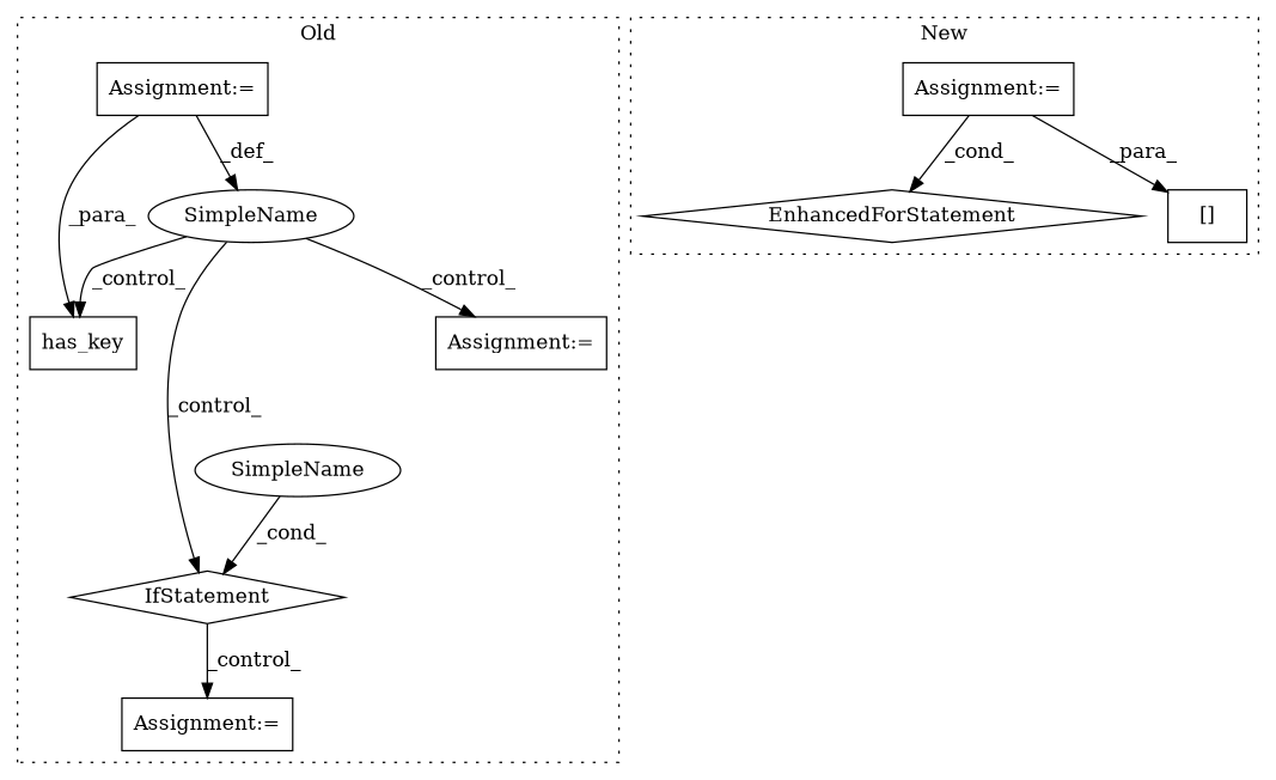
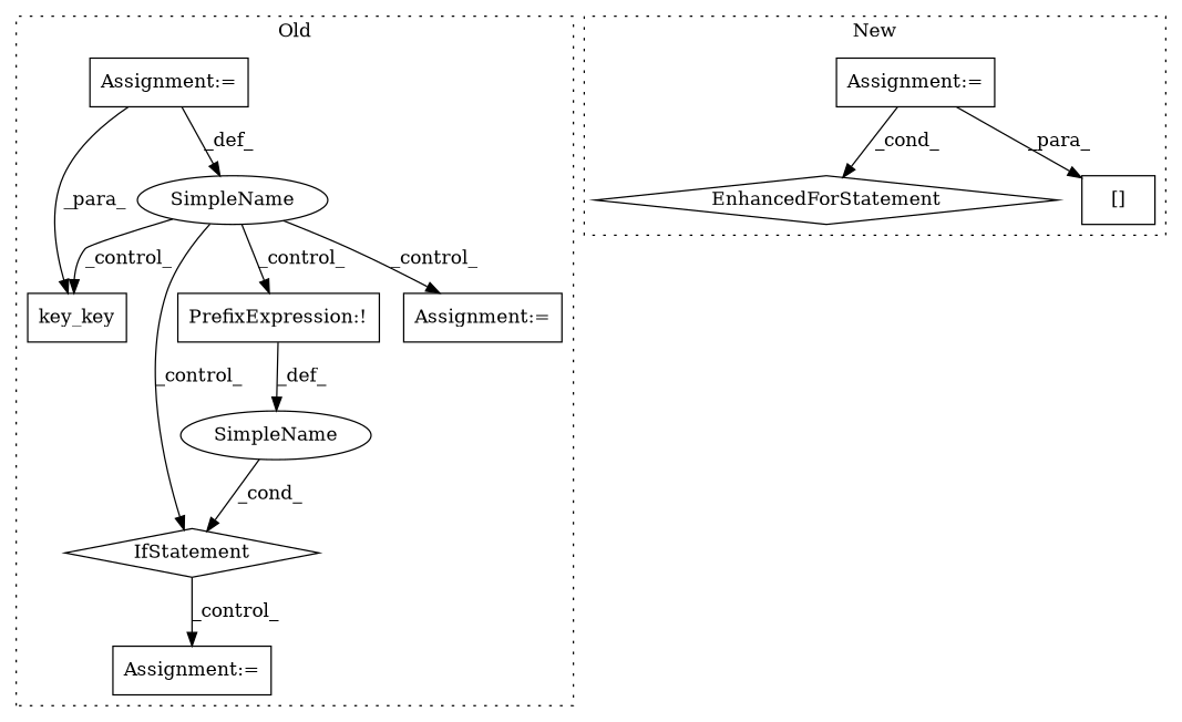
  digraph {
    node [a=7 l=1 shape=box]
-   n1 [a=32 l="8,1" label=has_key s="1924,1939"]
+   n1 [a=32 l="8,1" label=key_key s="1924,1939"]
    n2 [a=25 l="4,2" label=IfStatement s="1912,1940" shape=diamond]
+   n3 [a=38 label="PrefixExpression:!" s=1916]
    n4 [a=42 l=6 label=SimpleName s=1835 shape=ellipse]
    n5 [l="95,2" label="Assignment:=" s="1736,1858"]
    n6 [label="Assignment:=" s=2057]
    n7 [a=42 label=SimpleName shape=ellipse l=""]
    n8 [label="Assignment:=" s=2232]
    n9 [a=70 l="53,2" label=EnhancedForStatement s="2526,2619" shape=diamond]
    n10 [label="Assignment:=" s=1905]
    n11 [a=2 l="3,1" label="[]" s="2743,2749"]
    subgraph cluster_1 {
      label=Old
      style=dotted
      n1
      n2
+     n3
      n4
      n5
      n6
      n7
      n8
    }
    subgraph cluster_2 {
      label=New
      style=dotted
      n9
      n10
      n11
    }
    n2 -> n6 [label=_control_]
+   n3 -> n7 [label=_def_]
    n4 -> n1 [label=_control_]
    n4 -> n2 [label=_control_]
+   n4 -> n3 [label=_control_]
    n4 -> n8 [label=_control_]
    n5 -> n1 [label=_para_]
    n5 -> n4 [label=_def_]
    n7 -> n2 [label=_cond_]
    n10 -> n9 [label=_cond_]
    n10 -> n11 [label=_para_]
  }
